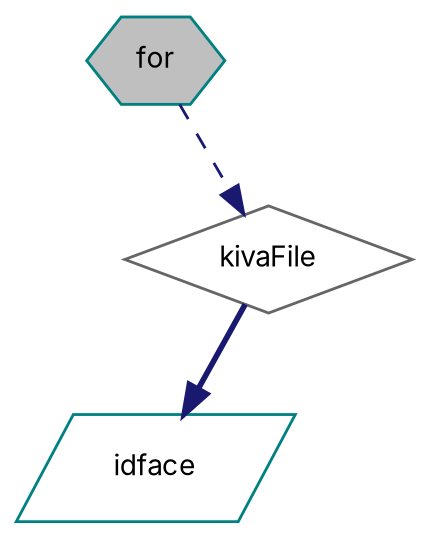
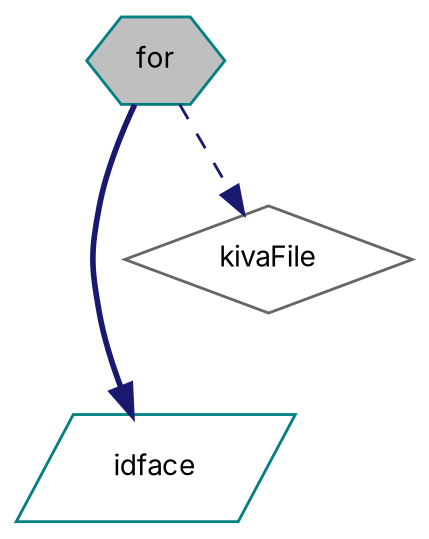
  digraph {
    fontname=Inter
    rankdir=TB
    node [color=teal fontname=Inter fontsize=10]
    edge [color=midnightblue fontname=Inter fontsize=10 labelfontname=FreeSans labelfontsize=10]
    n1 [fillcolor=grey75 fontcolor=black height=0.2 label=for shape=hexagon style=filled width=0.4]
    n2 [height=0.2 label=idface shape=parallelogram width=0.4]
    n3 [color=gray40 height=0.2 label=kivaFile shape=diamond width=0.4]
-   n3 -> n2 [style=bold]
+   n1 -> n2 [style=bold]
    n1 -> n3 [style=dashed]
  }
